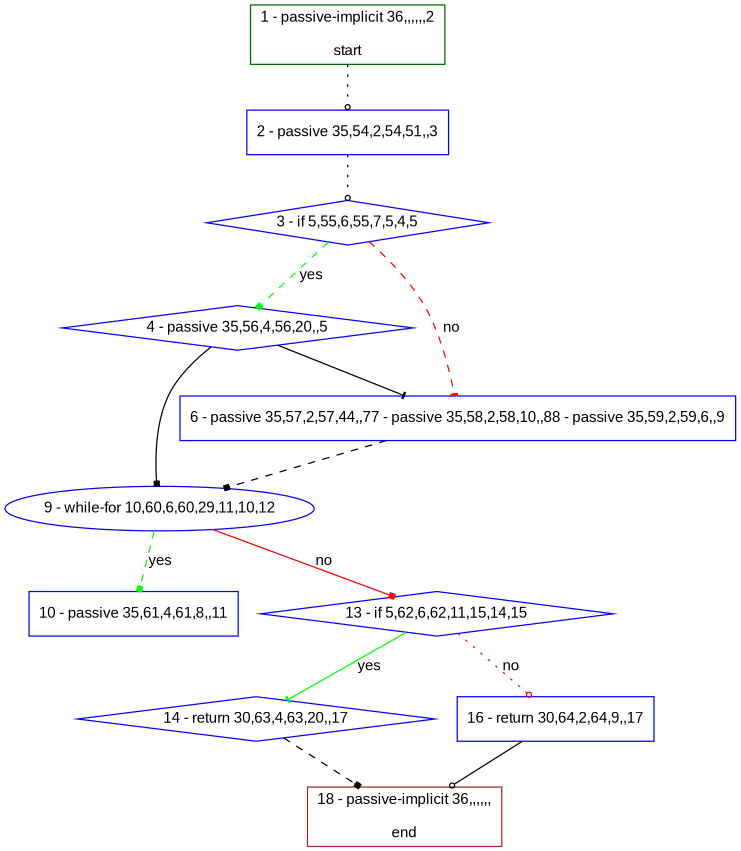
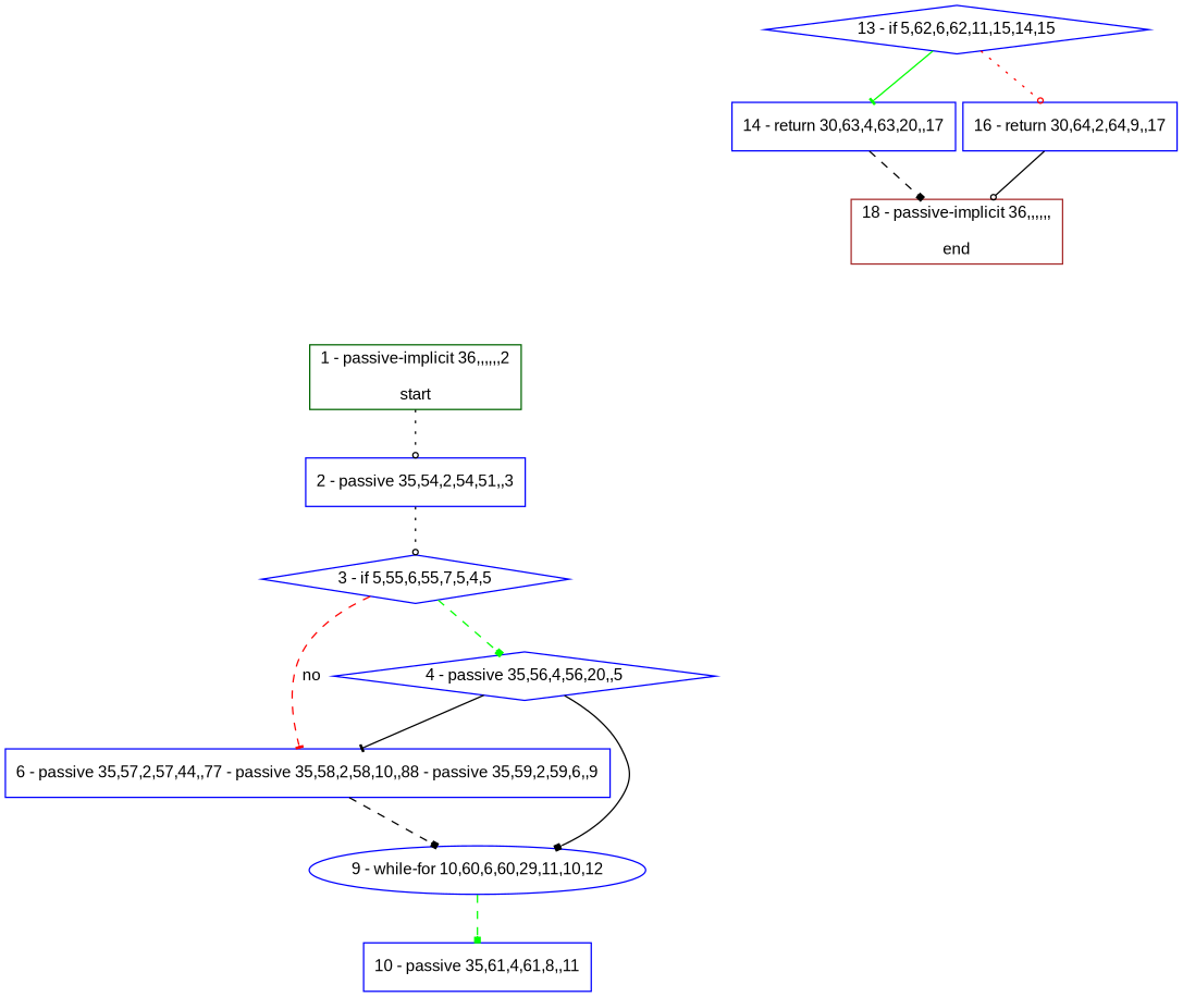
  digraph {
    bgcolor=white
    compound=true
    fillcolor="#FFFFCC"
    fontname=Arial
    fontsize=12
    pack=true
    packmode=clust
    style="rounded,filled"
    node [color="#0000ff" compound=true fillcolor="#ffffff" fixedsize=false fontname=Arial fontsize=12 node_initialized=no shape=box style=filled]
    edge [arrowhead=box arrowsize=0.5 arrowtail=none color="#000000" compound=true dir=forward fontcolor=black fontname=Arial fontsize=12 style=dashed]
    n1 [label="2 - passive 35,54,2,54,51,,3"]
    n2 [label="3 - if 5,55,6,55,7,5,4,5" shape=diamond]
    n3 [label="4 - passive 35,56,4,56,20,,5" shape=diamond]
    n4 [label="6 - passive 35,57,2,57,44,,77 - passive 35,58,2,58,10,,88 - passive 35,59,2,59,6,,9"]
    n5 [color="#006400" label="1 - passive-implicit 36,,,,,,2\n\nstart"]
    n6 [label="9 - while-for 10,60,6,60,29,11,10,12" shape=oval]
    n7 [label="10 - passive 35,61,4,61,8,,11"]
    n8 [label="13 - if 5,62,6,62,11,15,14,15" shape=diamond]
-   n9 [label="14 - return 30,63,4,63,20,,17" shape=diamond]
+   n9 [label="14 - return 30,63,4,63,20,,17"]
    n10 [label="16 - return 30,64,2,64,9,,17"]
    n11 [color="#a52a2a" label="18 - passive-implicit 36,,,,,,\n\nend"]
    n1 -> n2 [arrowhead=odot style=dotted]
-   n2 -> n3 [color="#00ff00" label=yes]
+   n2 -> n3 [color="#00ff00" label=no]
    n2 -> n4 [arrowhead=tee color="#ff0000" label=no]
    n3 -> n4 [arrowhead=tee style=solid]
    n3 -> n6 [style=solid]
    n4 -> n6
    n5 -> n1 [arrowhead=odot style=dotted]
    n6 -> n7 [color="#00ff00" label=yes]
-   n6 -> n8 [color="#ff0000" label=no style=solid]
-   n8 -> n9 [arrowhead=tee color="#00ff00" label=yes style=solid]
+   n8 -> n9 [arrowhead=tee color="#00ff00" label=no style=solid]
    n8 -> n10 [arrowhead=odot color="#ff0000" label=no style=dotted]
    n9 -> n11
    n10 -> n11 [arrowhead=odot style=solid]
  }
